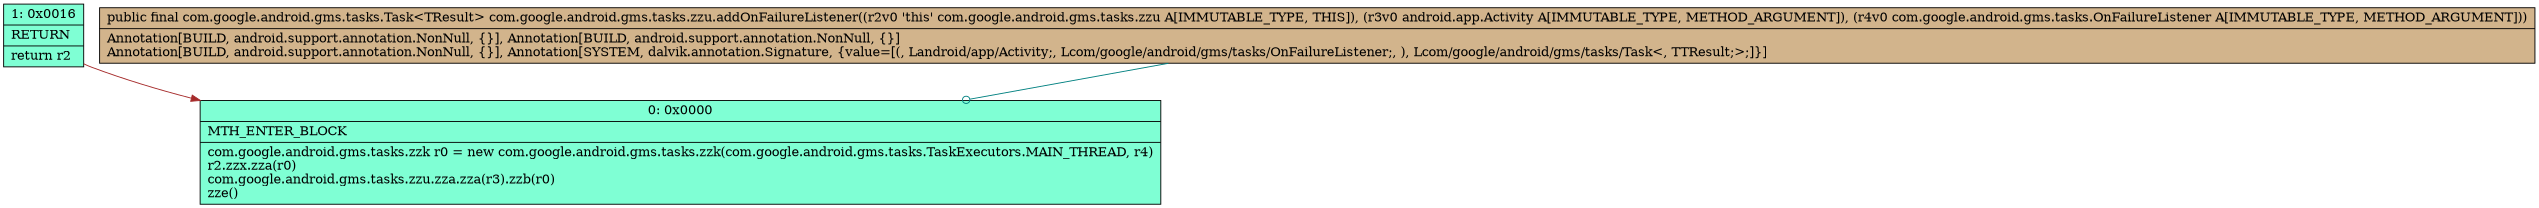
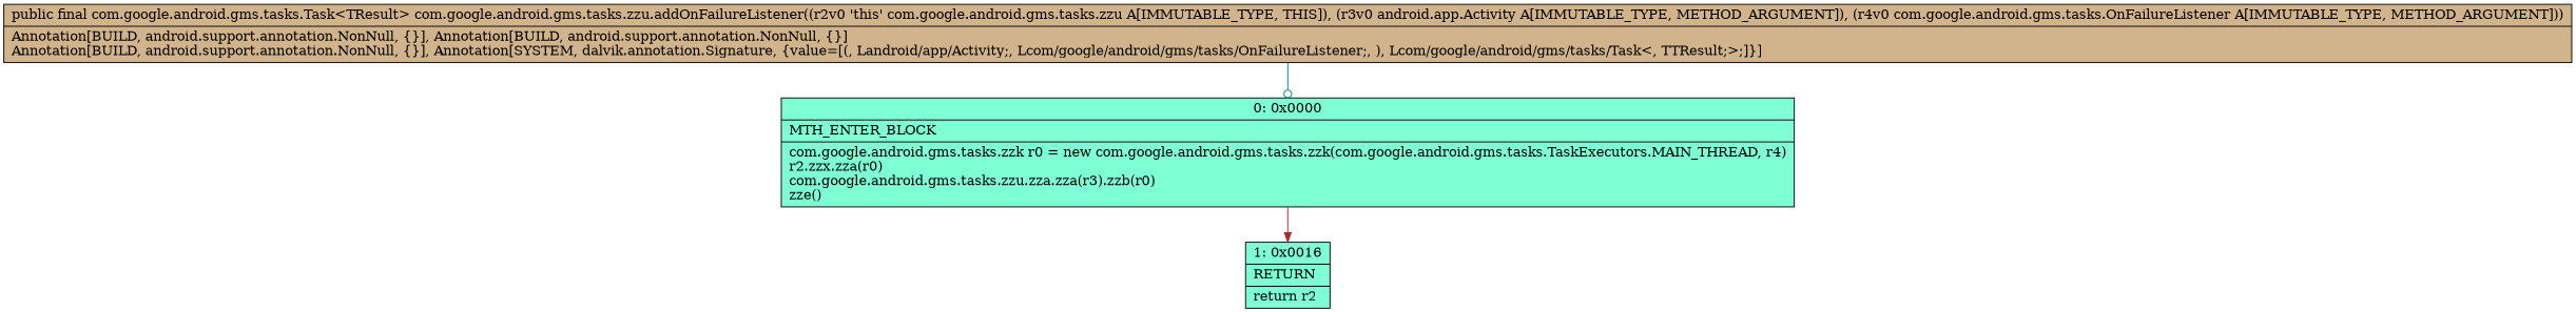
  digraph {
    node [shape=record style=filled fillcolor=aquamarine]
    n1 [label="{0\:\ 0x0000|MTH_ENTER_BLOCK\l|com.google.android.gms.tasks.zzk r0 = new com.google.android.gms.tasks.zzk(com.google.android.gms.tasks.TaskExecutors.MAIN_THREAD, r4)\lr2.zzx.zza(r0)\lcom.google.android.gms.tasks.zzu.zza.zza(r3).zzb(r0)\lzze()\l}"]
    n2 [label="{1\:\ 0x0016|RETURN\l|return r2\l}"]
    n3 [label="{public final com.google.android.gms.tasks.Task\<TResult\> com.google.android.gms.tasks.zzu.addOnFailureListener((r2v0 'this' com.google.android.gms.tasks.zzu A[IMMUTABLE_TYPE, THIS]), (r3v0 android.app.Activity A[IMMUTABLE_TYPE, METHOD_ARGUMENT]), (r4v0 com.google.android.gms.tasks.OnFailureListener A[IMMUTABLE_TYPE, METHOD_ARGUMENT]))  | Annotation[BUILD, android.support.annotation.NonNull, \{\}], Annotation[BUILD, android.support.annotation.NonNull, \{\}]\lAnnotation[BUILD, android.support.annotation.NonNull, \{\}], Annotation[SYSTEM, dalvik.annotation.Signature, \{value=[(, Landroid\/app\/Activity;, Lcom\/google\/android\/gms\/tasks\/OnFailureListener;, ), Lcom\/google\/android\/gms\/tasks\/Task\<, TTResult;\>;]\}]\l}" fillcolor=tan]
-   n2 -> n1 [color=brown arrowhead=normal]
+   n1 -> n2 [color=brown arrowhead=normal]
    n3 -> n1 [color=teal arrowhead=odot]
  }
